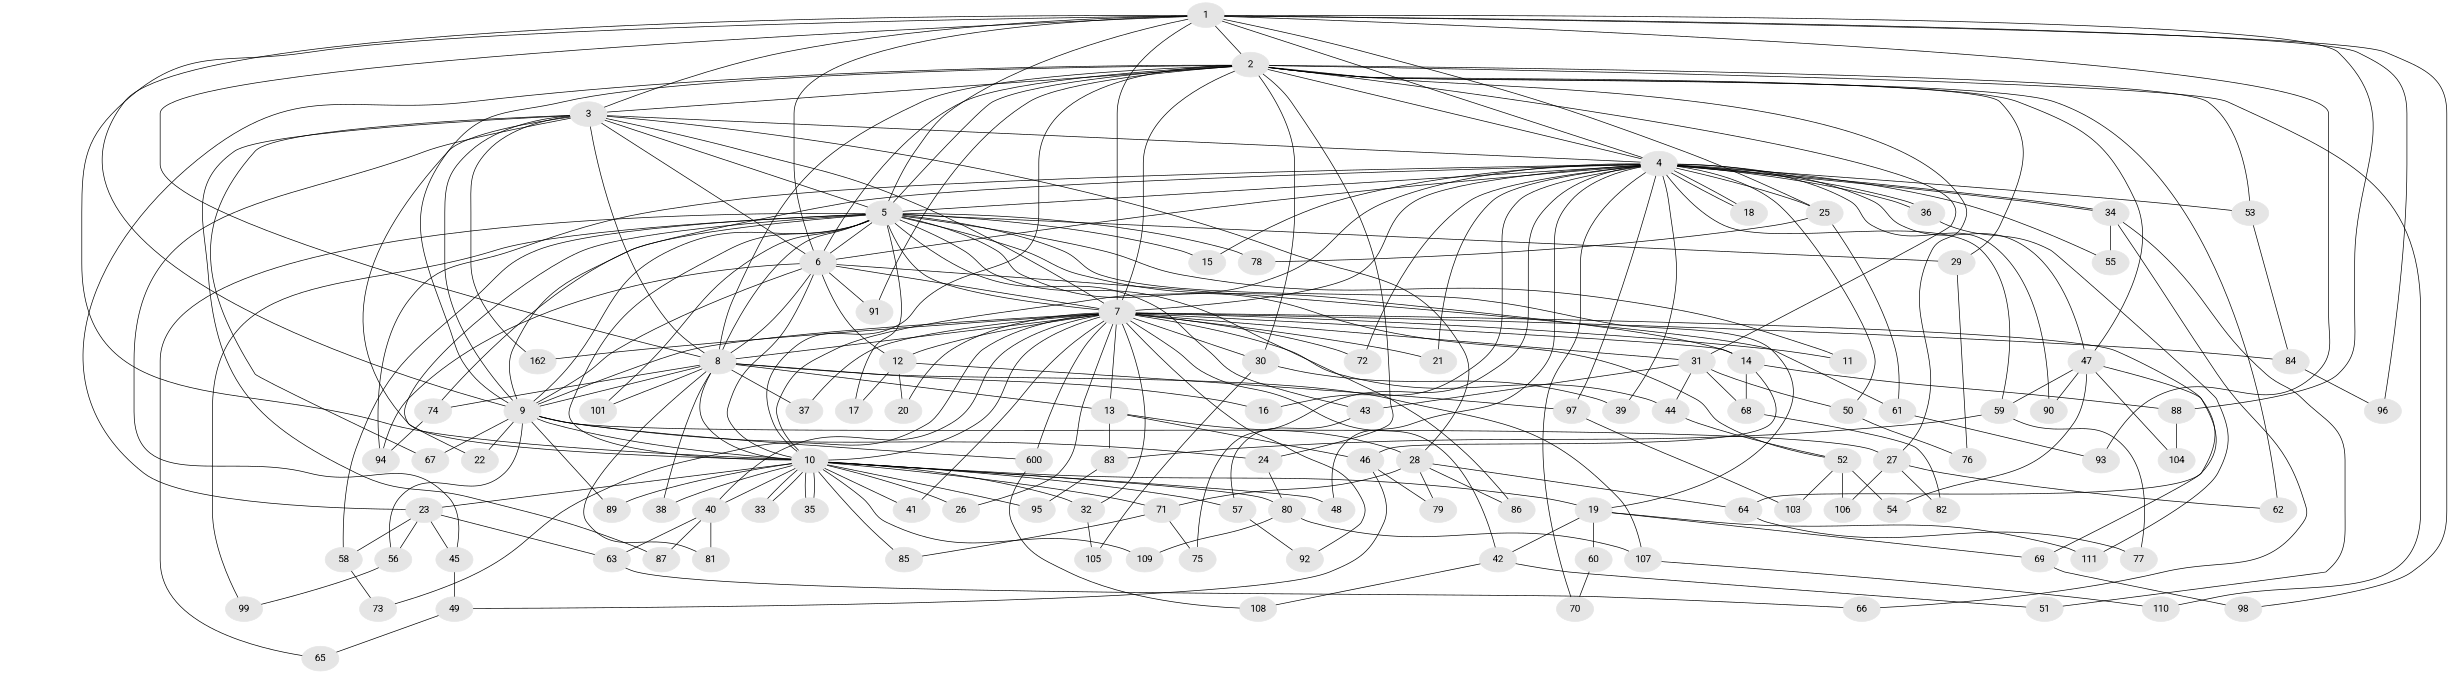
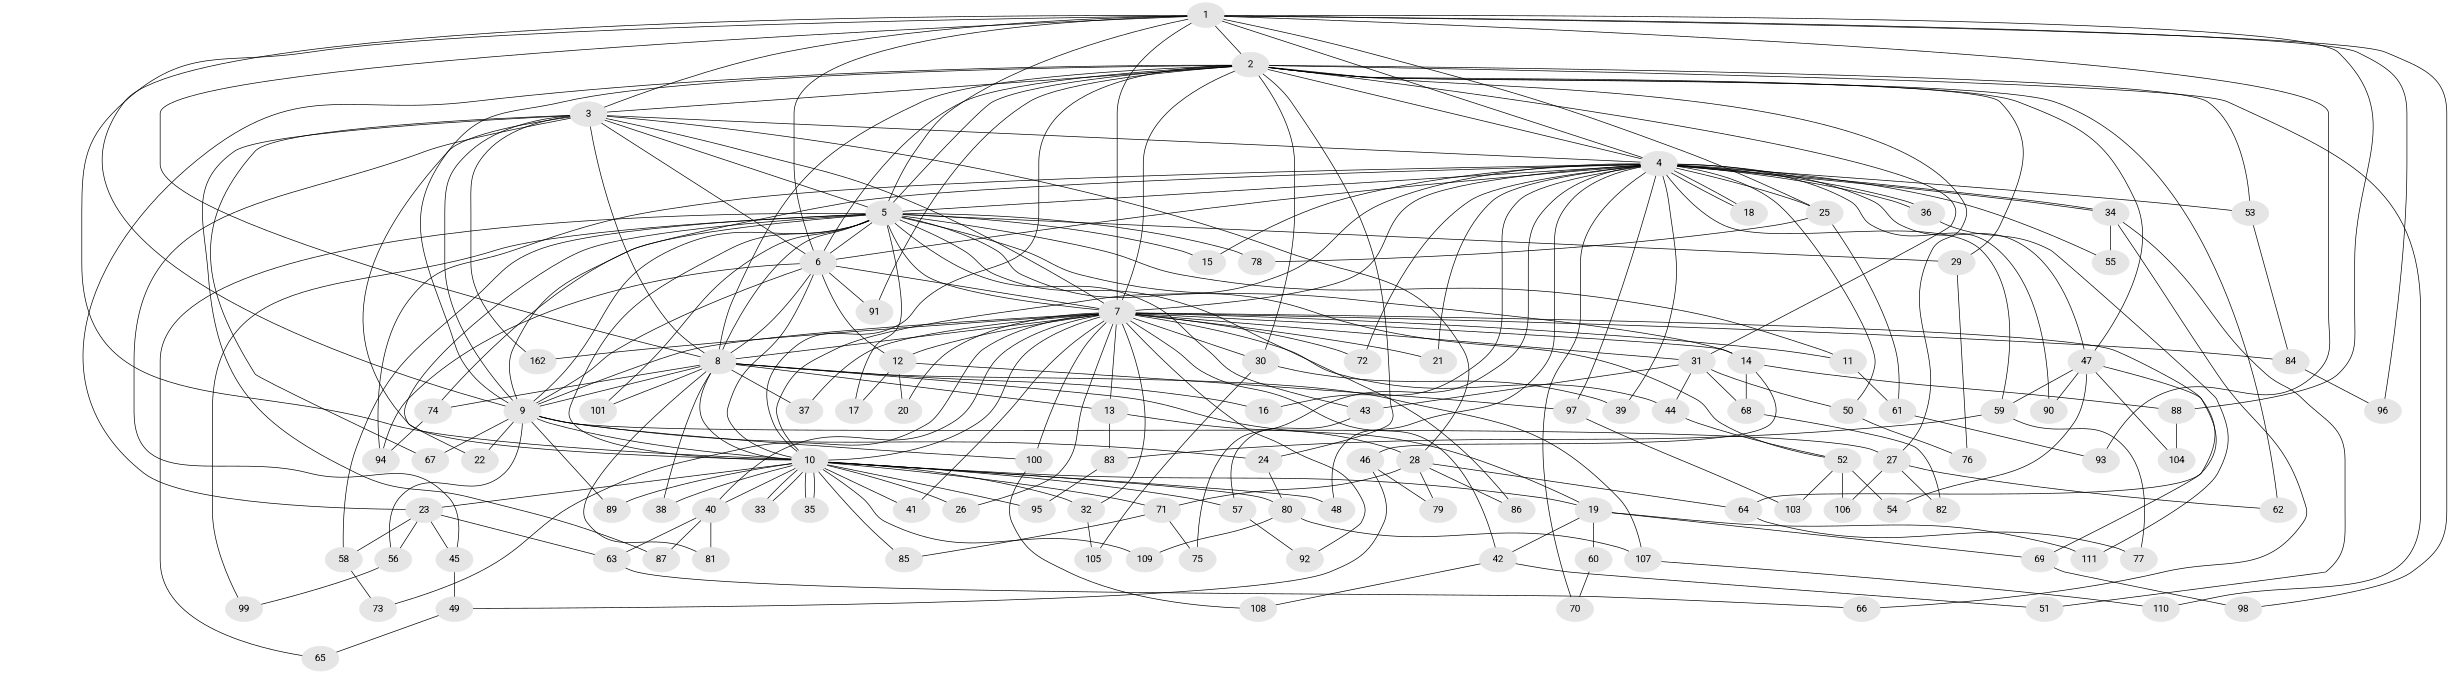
  graph {
    fontname=Roboto
    node [color=gray90 fontname=Roboto style=filled]
    edge [fontname=Roboto]
    1
    2
    3
    4
    5
    6
    7
    8
    9
    10
    25
    88
    93
    96
    98
    23
    24
    27
    29
    30
    31
    47
    53
    62
    91
    110
    28
    45
    67
    87
    n31 [label=162]
    15
    16
    18
    21
    34
    36
    39
    48
    50
    55
    59
    70
    72
    75
    90
    97
    94
    11
    14
    17
    19
    22
    43
    52
    58
    65
    74
    78
    86
    99
    101
    12
    61
    13
    20
    26
    32
    37
    40
    41
    42
    44
    64
    73
    84
    92
-   100 [label=600]
+   100
    38
    81
    107
    56
    89
    33
    35
    57
    71
    80
    85
    95
    109
    104
    63
    82
    106
    76
    105
    68
    69
    54
    79
    49
    51
    66
    111
    83
    77
    103
    46
    60
    108
    1 -- 2
    1 -- 3
    1 -- 4
    1 -- 5
    1 -- 6
    1 -- 7
    1 -- 8
    1 -- 9
    1 -- 10
    1 -- 25
    1 -- 88
    1 -- 93
    1 -- 96
    1 -- 98
    2 -- 3
    2 -- 4
    2 -- 5
    2 -- 6
    2 -- 7
    2 -- 8
    2 -- 9
    2 -- 10
    2 -- 23
    2 -- 24
    2 -- 27
    2 -- 29
    2 -- 30
    2 -- 31
    2 -- 47
    2 -- 53
    2 -- 62
    2 -- 91
    2 -- 110
    3 -- 4
    3 -- 5
    3 -- 6
    3 -- 7
    3 -- 8
    3 -- 9
    3 -- 10
    3 -- 28
    3 -- 45
    3 -- 67
    3 -- 87
    3 -- n31
    4 -- 5
    4 -- 6
    4 -- 7
    4 -- 9
    4 -- 10
    4 -- 25
    4 -- 47
    4 -- 53
    4 -- 15
    4 -- 16
    4 -- 18
    4 -- 18
    4 -- 21
    4 -- 34
    4 -- 34
    4 -- 36
    4 -- 36
    4 -- 39
    4 -- 48
    4 -- 50
    4 -- 55
    4 -- 59
    4 -- 70
    4 -- 72
    4 -- 75
    4 -- 90
    4 -- 97
    4 -- 94
    5 -- 6
    5 -- 7
    5 -- 8
    5 -- 9
    5 -- 10
    5 -- 29
    5 -- 15
    5 -- 11
    5 -- 14
    5 -- 17
-   5 -- 19
+   8 -- 19
    5 -- 22
    5 -- 43
    5 -- 52
    5 -- 58
    5 -- 65
    5 -- 74
    5 -- 78
    5 -- 86
    5 -- 99
    5 -- 101
    6 -- 7
    6 -- 8
    6 -- 9
    6 -- 10
    6 -- 91
    6 -- 94
    6 -- 12
-   6 -- 61
+   11 -- 61
    7 -- 8
    7 -- 9
    7 -- 10
    7 -- 30
    7 -- 31
    7 -- n31
    7 -- 21
    7 -- 72
    7 -- 11
    7 -- 14
    7 -- 12
    7 -- 13
    7 -- 20
    7 -- 26
    7 -- 32
    7 -- 37
    7 -- 40
    7 -- 41
    7 -- 42
    7 -- 44
    7 -- 64
    7 -- 73
    7 -- 84
    7 -- 92
    7 -- 100
    8 -- 9
    8 -- 10
    8 -- 16
    8 -- 74
    8 -- 101
    8 -- 13
    8 -- 37
    8 -- 38
    8 -- 81
    8 -- 107
    9 -- 10
    9 -- 24
    9 -- 27
    9 -- 67
    9 -- 22
    9 -- 100
    9 -- 56
    9 -- 89
    10 -- 23
    10 -- 48
    10 -- 19
    10 -- 26
    10 -- 32
    10 -- 40
    10 -- 41
    10 -- 38
    10 -- 89
    10 -- 33
    10 -- 33
    10 -- 35
    10 -- 35
    10 -- 57
    10 -- 71
    10 -- 80
    10 -- 85
    10 -- 95
    10 -- 109
    25 -- 78
    25 -- 61
    88 -- 104
    23 -- 45
    23 -- 58
    23 -- 56
    23 -- 63
    24 -- 80
    27 -- 62
    27 -- 82
    27 -- 106
    29 -- 76
    30 -- 39
    30 -- 105
    31 -- 50
    31 -- 43
    31 -- 44
    31 -- 68
    47 -- 59
    47 -- 90
    47 -- 104
    47 -- 69
    47 -- 54
    53 -- 84
    28 -- 86
    28 -- 64
    28 -- 71
    28 -- 79
    45 -- 49
    34 -- 55
    34 -- 51
    34 -- 66
    36 -- 111
    50 -- 76
    59 -- 83
    59 -- 77
    97 -- 103
    14 -- 88
    14 -- 68
    14 -- 46
    19 -- 42
    19 -- 69
    19 -- 111
    19 -- 60
    43 -- 57
    52 -- 106
    52 -- 54
    52 -- 103
    58 -- 73
    74 -- 94
    12 -- 97
    12 -- 17
    12 -- 20
    61 -- 93
    13 -- 28
    13 -- 83
-   13 -- 46
    32 -- 105
    40 -- 87
    40 -- 81
    40 -- 63
    42 -- 51
    42 -- 108
    44 -- 52
    64 -- 77
    84 -- 96
    100 -- 108
    107 -- 110
    56 -- 99
    57 -- 92
    71 -- 75
    71 -- 85
    80 -- 107
    80 -- 109
    63 -- 66
    68 -- 82
    69 -- 98
    49 -- 65
    83 -- 95
    46 -- 79
    46 -- 49
    60 -- 70
  }
